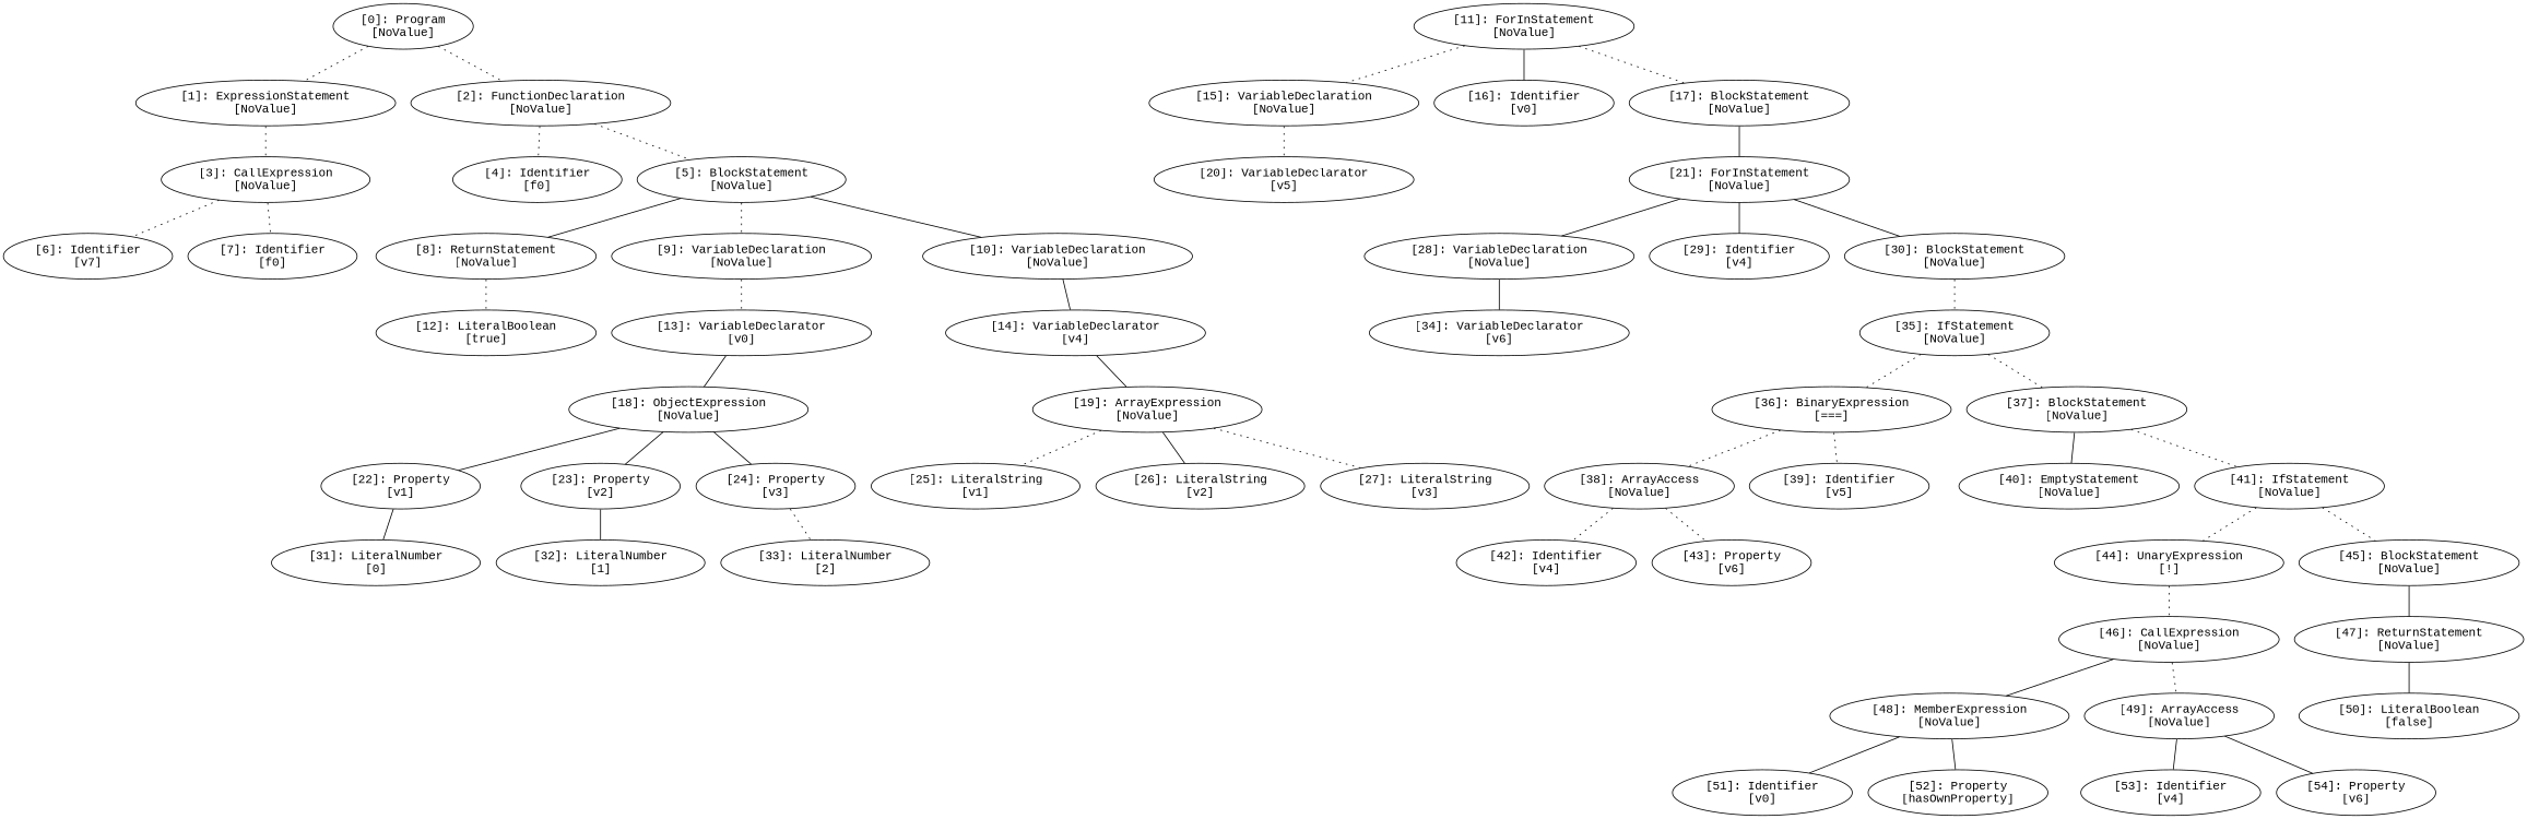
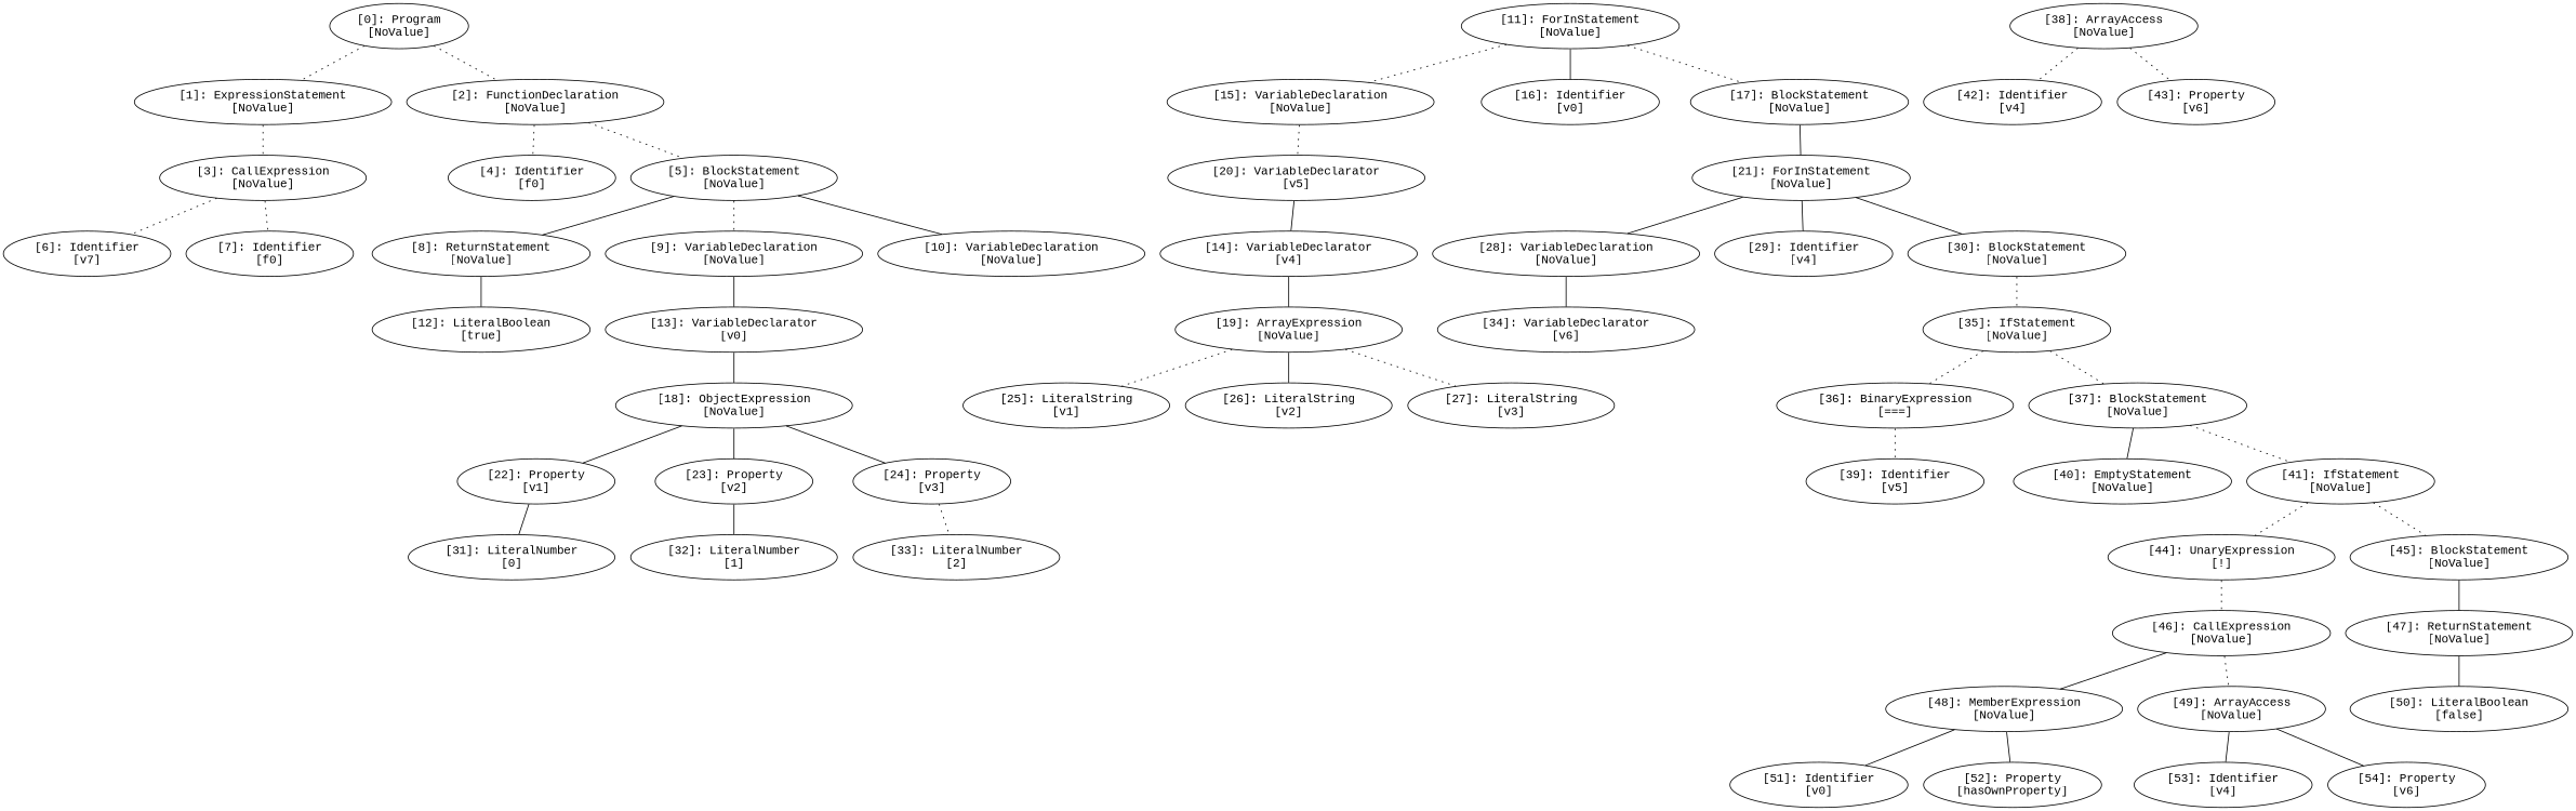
  graph {
    fontname="Liberation Mono"
    node [fontname="Liberation Mono"]
    edge [fontname="Liberation Mono" style=dotted]
    n1 [label="[0]: Program\n[NoValue]"]
    n2 [label="[1]: ExpressionStatement\n[NoValue]"]
    n3 [label="[2]: FunctionDeclaration\n[NoValue]"]
    n4 [label="[3]: CallExpression\n[NoValue]"]
    n5 [label="[4]: Identifier\n[f0]"]
    n6 [label="[5]: BlockStatement\n[NoValue]"]
    n7 [label="[6]: Identifier\n[v7]"]
    n8 [label="[7]: Identifier\n[f0]"]
    n9 [label="[8]: ReturnStatement\n[NoValue]"]
    n10 [label="[9]: VariableDeclaration\n[NoValue]"]
    n11 [label="[10]: VariableDeclaration\n[NoValue]"]
    n12 [label="[12]: LiteralBoolean\n[true]"]
    n13 [label="[13]: VariableDeclarator\n[v0]"]
    n14 [label="[14]: VariableDeclarator\n[v4]"]
    n15 [label="[11]: ForInStatement\n[NoValue]"]
    n16 [label="[15]: VariableDeclaration\n[NoValue]"]
    n17 [label="[16]: Identifier\n[v0]"]
    n18 [label="[17]: BlockStatement\n[NoValue]"]
    n19 [label="[18]: ObjectExpression\n[NoValue]"]
    n20 [label="[19]: ArrayExpression\n[NoValue]"]
    n21 [label="[20]: VariableDeclarator\n[v5]"]
    n22 [label="[21]: ForInStatement\n[NoValue]"]
    n23 [label="[22]: Property\n[v1]"]
    n24 [label="[23]: Property\n[v2]"]
    n25 [label="[24]: Property\n[v3]"]
    n26 [label="[25]: LiteralString\n[v1]"]
    n27 [label="[26]: LiteralString\n[v2]"]
    n28 [label="[27]: LiteralString\n[v3]"]
    n29 [label="[28]: VariableDeclaration\n[NoValue]"]
    n30 [label="[29]: Identifier\n[v4]"]
    n31 [label="[30]: BlockStatement\n[NoValue]"]
    n32 [label="[31]: LiteralNumber\n[0]"]
    n33 [label="[32]: LiteralNumber\n[1]"]
    n34 [label="[33]: LiteralNumber\n[2]"]
    n35 [label="[34]: VariableDeclarator\n[v6]"]
    n36 [label="[35]: IfStatement\n[NoValue]"]
    n37 [label="[36]: BinaryExpression\n[===]"]
    n38 [label="[37]: BlockStatement\n[NoValue]"]
    n39 [label="[38]: ArrayAccess\n[NoValue]"]
    n40 [label="[39]: Identifier\n[v5]"]
    n41 [label="[40]: EmptyStatement\n[NoValue]"]
    n42 [label="[41]: IfStatement\n[NoValue]"]
    n43 [label="[42]: Identifier\n[v4]"]
    n44 [label="[43]: Property\n[v6]"]
    n45 [label="[44]: UnaryExpression\n[!]"]
    n46 [label="[45]: BlockStatement\n[NoValue]"]
    n47 [label="[46]: CallExpression\n[NoValue]"]
    n48 [label="[47]: ReturnStatement\n[NoValue]"]
    n49 [label="[48]: MemberExpression\n[NoValue]"]
    n50 [label="[49]: ArrayAccess\n[NoValue]"]
    n51 [label="[50]: LiteralBoolean\n[false]"]
    n52 [label="[51]: Identifier\n[v0]"]
    n53 [label="[52]: Property\n[hasOwnProperty]"]
    n54 [label="[53]: Identifier\n[v4]"]
    n55 [label="[54]: Property\n[v6]"]
    n1 -- n2
    n1 -- n3
    n2 -- n4
    n3 -- n5
    n3 -- n6
    n4 -- n7
    n4 -- n8
    n6 -- n9 [style=solid]
    n6 -- n10
    n6 -- n11 [style=solid]
-   n9 -- n12
-   n10 -- n13
-   n11 -- n14 [style=solid]
+   n9 -- n12 [style=solid]
+   n10 -- n13 [style=solid]
+   n21 -- n14 [style=solid]
    n13 -- n19 [style=solid]
    n14 -- n20 [style=solid]
    n15 -- n16
    n15 -- n17 [style=solid]
    n15 -- n18
    n16 -- n21
    n18 -- n22 [style=solid]
    n19 -- n23 [style=solid]
    n19 -- n24 [style=solid]
    n19 -- n25 [style=solid]
    n20 -- n26
    n20 -- n27 [style=solid]
    n20 -- n28
    n22 -- n29 [style=solid]
    n22 -- n30 [style=solid]
    n22 -- n31 [style=solid]
    n23 -- n32 [style=solid]
    n24 -- n33 [style=solid]
    n25 -- n34
    n29 -- n35 [style=solid]
    n31 -- n36
    n36 -- n37
    n36 -- n38
-   n37 -- n39
    n37 -- n40
    n38 -- n41 [style=solid]
    n38 -- n42
    n39 -- n43
    n39 -- n44
    n42 -- n45
    n42 -- n46
    n45 -- n47
    n46 -- n48 [style=solid]
    n47 -- n49 [style=solid]
    n47 -- n50
    n48 -- n51 [style=solid]
    n49 -- n52 [style=solid]
    n49 -- n53 [style=solid]
    n50 -- n54 [style=solid]
    n50 -- n55 [style=solid]
  }
